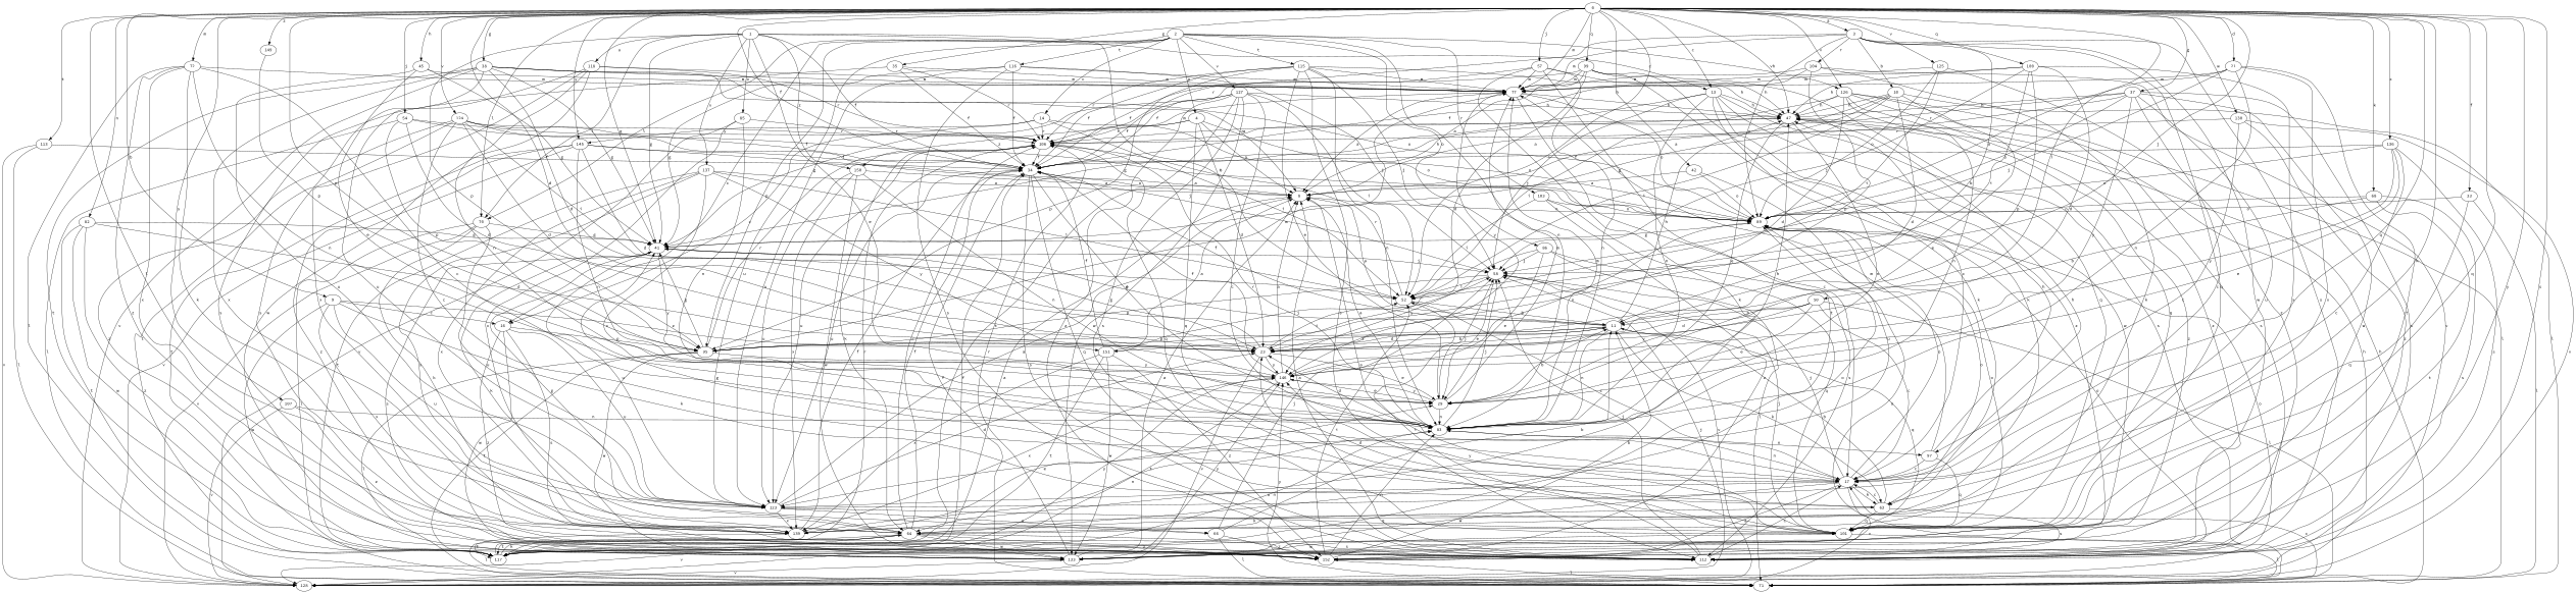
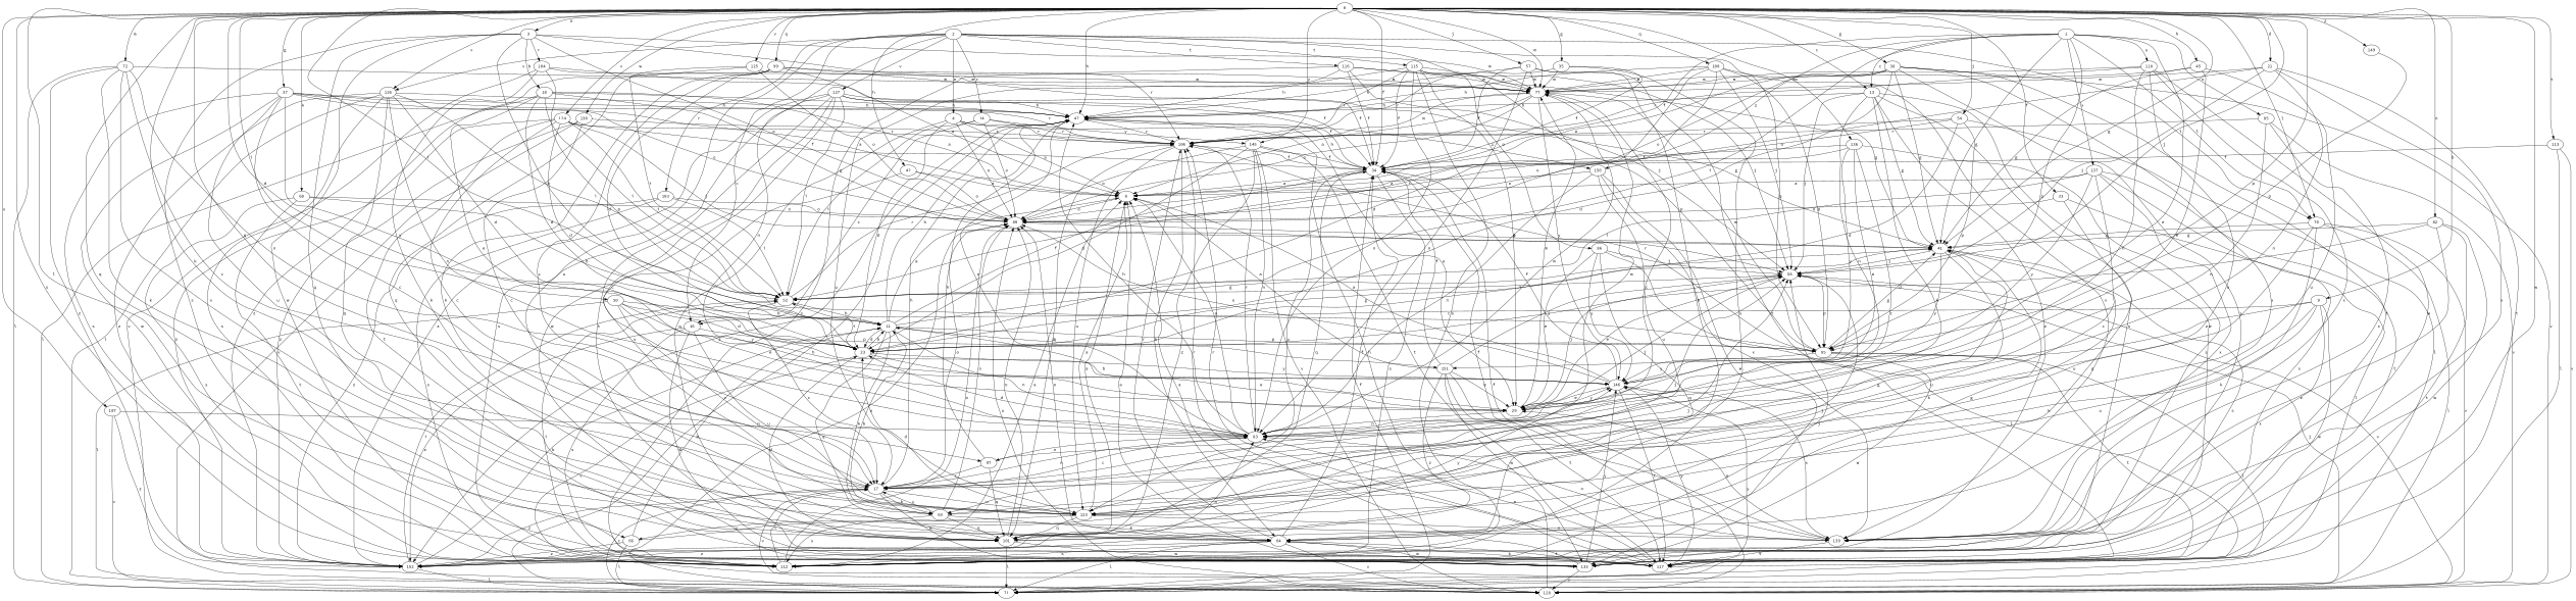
  strict digraph {
    fontname="Source Code Pro"
    node [fontname="Source Code Pro"]
    edge [fontname="Source Code Pro"]
    0
    3
    9
    13
    21
    23
    33
    34
    35
    37
    38
    41
    42
    45
    47
    50
    52
    54
    57
    58
    n21 [label=68]
    63
    66
    70
    72
    77
    82
    95
    97
    99
    100
    101
    107
    112
    113
    124
    125
    126
    130
    133
    136
    145
    149
    10
    11
    89
    104
    106
    16
    123
    139
    151
    83
    152
    117
    29
    128
    146
    71
    n60 [label=8]
    17
    64
    1
    85
    118
    137
    150
    2
    4
    14
    86
    103
    115
    116
    127
    0 -> 3 [label=a]
    0 -> 9 [label=b]
    0 -> 13 [label=c]
    0 -> 21 [label=d]
    0 -> 23 [label=d]
    0 -> 33 [label=f]
    0 -> 34 [label=f]
    0 -> 35 [label=g]
    0 -> 37 [label=g]
    0 -> 38 [label=g]
    0 -> 41 [label=g]
    0 -> 42 [label=h]
    0 -> 45 [label=h]
    0 -> 47 [label=h]
    0 -> 50 [label=i]
    0 -> 52 [label=i]
    0 -> 54 [label=j]
    0 -> 57 [label=j]
    0 -> 58 [label=j]
    0 -> n21 [label=k]
    0 -> 63 [label=k]
    0 -> 66 [label=l]
    0 -> 70 [label=l]
    0 -> 72 [label=m]
    0 -> 77 [label=m]
    0 -> 82 [label=n]
    0 -> 95 [label=p]
    0 -> 97 [label=q]
    0 -> 99 [label=q]
    0 -> 100 [label=q]
    0 -> 101 [label=q]
    0 -> 107 [label=s]
    0 -> 112 [label=s]
    0 -> 113 [label=t]
    0 -> 124 [label=v]
    0 -> 125 [label=v]
    0 -> 126 [label=v]
    0 -> 130 [label=w]
-   0 -> 133 [label=y]
+   0 -> 133 [label=w]
    0 -> 136 [label=x]
    0 -> 145 [label=y]
    0 -> 149 [label=z]
    3 -> 77 [label=m]
    3 -> 101 [label=q]
    3 -> 112 [label=s]
    3 -> 133 [label=w]
    3 -> 10 [label=b]
    3 -> 11 [label=b]
    3 -> 89 [label=o]
    3 -> 104 [label=r]
    3 -> 106 [label=r]
    9 -> 63 [label=k]
    9 -> 133 [label=w]
    9 -> 16 [label=c]
    9 -> 123 [label=u]
    9 -> 139 [label=x]
    9 -> 151 [label=z]
    13 -> 41 [label=g]
    13 -> 47 [label=h]
    13 -> 58 [label=j]
    13 -> 63 [label=k]
    13 -> 112 [label=s]
    13 -> 133 [label=w]
    13 -> 83 [label=n]
    13 -> 152 [label=z]
    21 -> 58 [label=j]
    21 -> 77 [label=m]
    21 -> 89 [label=o]
    21 -> 139 [label=x]
    21 -> 83 [label=n]
    21 -> 117 [label=t]
    23 -> 41 [label=g]
    23 -> 52 [label=i]
    23 -> 11 [label=b]
    23 -> 29 [label=e]
    23 -> 128 [label=v]
    23 -> 146 [label=y]
    33 -> 101 [label=q]
    33 -> 89 [label=o]
    33 -> 71 [label=l]
    34 -> 47 [label=h]
    34 -> 101 [label=q]
    34 -> 112 [label=s]
    34 -> 123 [label=u]
    34 -> n60 [label=a]
    35 -> 34 [label=f]
    35 -> 77 [label=m]
    35 -> 112 [label=s]
    35 -> 106 [label=r]
    37 -> 47 [label=h]
    37 -> 112 [label=s]
    37 -> 133 [label=w]
    37 -> 89 [label=o]
    37 -> 106 [label=r]
    37 -> 123 [label=u]
    37 -> 146 [label=y]
    37 -> n60 [label=a]
    37 -> 17 [label=c]
    38 -> 23 [label=d]
    38 -> 41 [label=g]
    38 -> 77 [label=m]
    38 -> 112 [label=s]
    38 -> 89 [label=o]
    38 -> 139 [label=x]
    38 -> 117 [label=t]
    38 -> 128 [label=v]
    38 -> n60 [label=a]
    41 -> 58 [label=j]
    41 -> 112 [label=s]
    41 -> 123 [label=u]
    41 -> 146 [label=y]
    41 -> 64 [label=k]
    42 -> 89 [label=o]
    42 -> 123 [label=u]
    42 -> n60 [label=a]
    45 -> 41 [label=g]
    45 -> 77 [label=m]
    45 -> 123 [label=u]
    45 -> 29 [label=e]
    47 -> 106 [label=r]
    47 -> 83 [label=n]
    47 -> 152 [label=z]
    47 -> 29 [label=e]
    50 -> 23 [label=d]
    50 -> 11 [label=b]
    50 -> 29 [label=e]
    50 -> 146 [label=y]
    50 -> 71 [label=l]
    50 -> 17 [label=c]
    52 -> 11 [label=b]
    52 -> 106 [label=r]
    52 -> 17 [label=c]
    54 -> 23 [label=d]
    54 -> 95 [label=p]
    54 -> 89 [label=o]
    54 -> 106 [label=r]
    54 -> 71 [label=l]
    57 -> 34 [label=f]
    57 -> 47 [label=h]
    57 -> 77 [label=m]
    57 -> 83 [label=n]
    57 -> 117 [label=t]
    57 -> 64 [label=k]
    58 -> 52 [label=i]
    58 -> 95 [label=p]
    58 -> 29 [label=e]
    58 -> 128 [label=v]
    n21 -> 112 [label=s]
    n21 -> 11 [label=b]
    n21 -> 89 [label=o]
    n21 -> 117 [label=t]
    63 -> 41 [label=g]
    63 -> 101 [label=q]
    63 -> 112 [label=s]
    63 -> 11 [label=b]
    63 -> 89 [label=o]
    63 -> 17 [label=c]
    63 -> 64 [label=k]
    66 -> 58 [label=j]
    66 -> 11 [label=b]
    66 -> 152 [label=z]
    66 -> 71 [label=l]
    70 -> 41 [label=g]
    70 -> 123 [label=u]
    70 -> 128 [label=v]
    70 -> 71 [label=l]
    70 -> 64 [label=k]
    72 -> 77 [label=m]
    72 -> 139 [label=x]
    72 -> 83 [label=n]
    72 -> 152 [label=z]
    72 -> 71 [label=l]
    72 -> 17 [label=c]
    72 -> 64 [label=k]
    77 -> 47 [label=h]
    77 -> 89 [label=o]
    77 -> 146 [label=y]
    77 -> n60 [label=a]
    77 -> 17 [label=c]
    82 -> 23 [label=d]
    82 -> 41 [label=g]
    82 -> 133 [label=w]
    82 -> 152 [label=z]
    82 -> 117 [label=t]
    95 -> 41 [label=g]
    95 -> 77 [label=m]
    95 -> 133 [label=w]
    95 -> 106 [label=r]
    95 -> 117 [label=t]
    95 -> 146 [label=y]
    95 -> 71 [label=l]
    97 -> 47 [label=h]
    97 -> 77 [label=m]
    97 -> 101 [label=q]
    97 -> 17 [label=c]
    99 -> 23 [label=d]
    99 -> 34 [label=f]
    99 -> 77 [label=m]
    99 -> 101 [label=q]
    99 -> n60 [label=a]
    99 -> 17 [label=c]
    99 -> 64 [label=k]
    100 -> 23 [label=d]
    100 -> 47 [label=h]
    100 -> 52 [label=i]
    100 -> 58 [label=j]
    100 -> 77 [label=m]
    100 -> 95 [label=p]
    100 -> 139 [label=x]
    101 -> 23 [label=d]
    101 -> 58 [label=j]
    101 -> 133 [label=w]
    101 -> 89 [label=o]
    101 -> 146 [label=y]
    101 -> 71 [label=l]
    101 -> n60 [label=a]
    107 -> 83 [label=n]
    107 -> 152 [label=z]
    107 -> 128 [label=v]
    112 -> 52 [label=i]
    112 -> 58 [label=j]
    112 -> 89 [label=o]
    112 -> n60 [label=a]
    112 -> 17 [label=c]
    113 -> 34 [label=f]
    113 -> 128 [label=v]
    113 -> 71 [label=l]
    124 -> 23 [label=d]
    124 -> 34 [label=f]
    124 -> 52 [label=i]
    124 -> 58 [label=j]
    124 -> 106 [label=r]
    124 -> 152 [label=z]
    124 -> 117 [label=t]
    124 -> 17 [label=c]
    125 -> 52 [label=i]
    125 -> 77 [label=m]
    125 -> 89 [label=o]
    125 -> 152 [label=z]
    126 -> 23 [label=d]
    126 -> 47 [label=h]
    126 -> 52 [label=i]
    126 -> 101 [label=q]
    126 -> 112 [label=s]
    126 -> 83 [label=n]
    126 -> 152 [label=z]
    126 -> 71 [label=l]
    130 -> 106 [label=r]
    130 -> 152 [label=z]
    130 -> 128 [label=v]
    130 -> 17 [label=c]
    133 -> 106 [label=r]
    133 -> 128 [label=v]
    133 -> 146 [label=y]
    133 -> n60 [label=a]
    136 -> 34 [label=f]
    136 -> 112 [label=s]
    136 -> 89 [label=o]
    136 -> 29 [label=e]
    136 -> 146 [label=y]
    136 -> 17 [label=c]
    145 -> 23 [label=d]
    145 -> 34 [label=f]
    145 -> 89 [label=o]
    145 -> 83 [label=n]
    145 -> 152 [label=z]
    145 -> 117 [label=t]
    145 -> 128 [label=v]
    149 -> 95 [label=p]
    10 -> 23 [label=d]
    10 -> 41 [label=g]
    10 -> 47 [label=h]
    10 -> 52 [label=i]
    10 -> 29 [label=e]
    10 -> 71 [label=l]
    10 -> n60 [label=a]
    11 -> 23 [label=d]
    11 -> 34 [label=f]
    11 -> 41 [label=g]
    11 -> 47 [label=h]
    11 -> 63 [label=k]
    11 -> 95 [label=p]
    11 -> 101 [label=q]
    11 -> 151 [label=z]
    11 -> 83 [label=n]
    11 -> n60 [label=a]
    89 -> 41 [label=g]
    104 -> 34 [label=f]
    104 -> 77 [label=m]
    104 -> 95 [label=p]
    104 -> 128 [label=v]
    104 -> 64 [label=k]
    106 -> 34 [label=f]
    106 -> 77 [label=m]
    106 -> 101 [label=q]
    106 -> 123 [label=u]
    106 -> 64 [label=k]
    16 -> 95 [label=p]
    16 -> 112 [label=s]
    16 -> 133 [label=w]
    16 -> 123 [label=u]
    16 -> 152 [label=z]
    123 -> 23 [label=d]
    123 -> 66 [label=u]
    123 -> 101 [label=q]
    123 -> 139 [label=x]
    123 -> n60 [label=a]
    139 -> 34 [label=f]
    139 -> 83 [label=n]
    139 -> 117 [label=t]
    139 -> 29 [label=e]
    151 -> 34 [label=f]
    151 -> 58 [label=j]
    151 -> 133 [label=w]
    151 -> 139 [label=x]
    151 -> 152 [label=z]
    151 -> 117 [label=t]
-   34 -> 29 [label=e]
+   151 -> 29 [label=e]
    151 -> n60 [label=a]
    83 -> 23 [label=d]
    83 -> 47 [label=h]
    83 -> 58 [label=j]
    83 -> 77 [label=m]
    83 -> 97 [label=n]
    83 -> 106 [label=r]
    83 -> n60 [label=a]
+   83 -> 17 [label=c]
    152 -> 52 [label=i]
    152 -> 11 [label=b]
    152 -> 83 [label=n]
    152 -> 71 [label=l]
    117 -> 106 [label=r]
    117 -> 83 [label=n]
    117 -> 146 [label=y]
    117 -> n60 [label=a]
    117 -> 64 [label=k]
    29 -> 58 [label=j]
    29 -> 77 [label=m]
    29 -> 11 [label=b]
    29 -> 83 [label=n]
    29 -> 146 [label=y]
    128 -> 34 [label=f]
    128 -> 47 [label=h]
    128 -> 58 [label=j]
    128 -> 89 [label=o]
    146 -> 34 [label=f]
    146 -> 89 [label=o]
    146 -> 139 [label=x]
    146 -> 117 [label=t]
    146 -> 29 [label=e]
    146 -> n60 [label=a]
    71 -> 34 [label=f]
    71 -> 47 [label=h]
    71 -> 89 [label=o]
    71 -> 146 [label=y]
    71 -> 17 [label=c]
    n60 -> 89 [label=o]
    17 -> 47 [label=h]
    17 -> 58 [label=j]
    17 -> 63 [label=k]
    17 -> 133 [label=w]
    17 -> 89 [label=o]
    17 -> 123 [label=u]
    17 -> 83 [label=n]
    17 -> 152 [label=z]
    17 -> 128 [label=v]
    64 -> 34 [label=f]
    64 -> 41 [label=g]
    64 -> 112 [label=s]
    64 -> 133 [label=w]
    64 -> 89 [label=o]
    64 -> 106 [label=r]
    64 -> 152 [label=z]
    64 -> 117 [label=t]
    64 -> 128 [label=v]
    64 -> 71 [label=l]
    1 -> 13 [label=c]
    1 -> 34 [label=f]
    1 -> 41 [label=g]
    1 -> 52 [label=i]
    1 -> 70 [label=l]
    1 -> 95 [label=p]
    1 -> 29 [label=e]
    1 -> 85 [label=o]
    1 -> 118 [label=u]
    1 -> 137 [label=x]
    1 -> 150 [label=z]
    85 -> 106 [label=r]
    85 -> 139 [label=x]
    85 -> 83 [label=n]
    85 -> 128 [label=v]
    118 -> 77 [label=m]
    118 -> 133 [label=w]
    118 -> 106 [label=r]
    118 -> 123 [label=u]
    118 -> 139 [label=x]
    118 -> 83 [label=n]
    137 -> 52 [label=i]
    137 -> 112 [label=s]
    137 -> 139 [label=x]
    137 -> 117 [label=t]
    137 -> 146 [label=y]
    137 -> n60 [label=a]
    137 -> 17 [label=c]
    150 -> 133 [label=w]
    150 -> 123 [label=u]
    150 -> 139 [label=x]
    150 -> 83 [label=n]
    150 -> n60 [label=a]
    2 -> 70 [label=l]
    2 -> 95 [label=p]
    2 -> 126 [label=v]
    2 -> 16 [label=c]
    2 -> 123 [label=u]
    2 -> 83 [label=n]
    2 -> 4 [label=a]
    2 -> 14 [label=c]
    2 -> 86 [label=o]
    2 -> 103 [label=r]
    2 -> 115 [label=t]
    2 -> 116 [label=t]
    2 -> 127 [label=v]
    4 -> 23 [label=d]
    4 -> 101 [label=q]
    4 -> 89 [label=o]
    4 -> 106 [label=r]
    4 -> n60 [label=a]
    4 -> 150 [label=z]
    14 -> 52 [label=i]
    14 -> 145 [label=y]
    14 -> 89 [label=o]
    14 -> 106 [label=r]
    14 -> 16 [label=c]
    86 -> 58 [label=j]
    86 -> 101 [label=q]
    86 -> 29 [label=e]
    86 -> 146 [label=y]
    86 -> 71 [label=l]
    103 -> 52 [label=i]
    103 -> 112 [label=s]
    103 -> 89 [label=o]
    103 -> 152 [label=z]
    115 -> 34 [label=f]
    115 -> 47 [label=h]
    115 -> 58 [label=j]
    115 -> 77 [label=m]
    115 -> 95 [label=p]
    115 -> 112 [label=s]
    115 -> 106 [label=r]
    115 -> 83 [label=n]
    115 -> 29 [label=e]
    116 -> 34 [label=f]
    116 -> 41 [label=g]
    116 -> 58 [label=j]
    116 -> 77 [label=m]
    116 -> 112 [label=s]
    116 -> 123 [label=u]
    127 -> 34 [label=f]
    127 -> 41 [label=g]
    127 -> 47 [label=h]
    127 -> 52 [label=i]
    127 -> 112 [label=s]
    127 -> 133 [label=w]
    127 -> 152 [label=z]
    127 -> 117 [label=t]
    127 -> 17 [label=c]
  }
